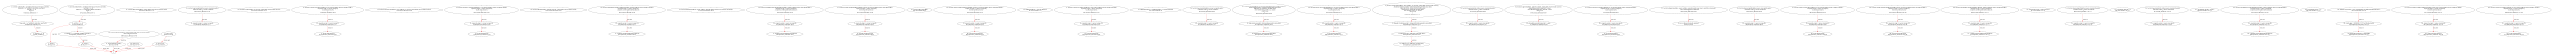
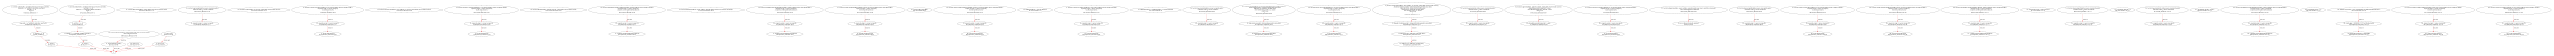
  digraph {
    fontname="Noto Sans"
    node [code="to.call.value(amount);" fontname="Noto Sans" type_label=expression_statement]
    edge [color=red controlflow_type=next_line edge_type=CFG_edge fontname="Noto Sans"]
    n1 [code="function sub(uint256 a, uint256 b) internal pure returns (uint256) {\n        require(b <= a, \"SafeMath: subtraction overflow\");\n        uint256 c = a - b;\n        return c;\n    }" label="2_ function sub(uint256 a, uint256 b) internal pure returns (uint256) {\n        require(b <= a, \"SafeMath: subtraction overflow\");\n        uint256 c = a - b;\n        return c;\n    }\n13-function_definition-3-7" method="sub(uint256 a,uint256 b)" type_label=function_definition]
    n2 [code="require(b <= a, \"SafeMath: subtraction overflow\");" label="3_ require(b <= a, \"SafeMath: subtraction overflow\");\n30-expression_statement-4-4" method="sub(uint256 a,uint256 b)"]
    n3 [code="uint256 c = a - b;" label="4_ uint256 c = a - b;\n40-new_variable-5-5" method="sub(uint256 a,uint256 b)" type_label=new_variable]
    n4 [code="return c;" label="5_ return c;\n48-return-6-6" method="sub(uint256 a,uint256 b)" type_label=return]
    2 [code="" type_label=""]
    n6 [code="function add(uint256 a, uint256 b) internal pure returns (uint256) {\n        uint256 c = a + b;\n        require(c >= a, \"SafeMath: addition overflow\");\n        return c;\n    }" label="7_ function add(uint256 a, uint256 b) internal pure returns (uint256) {\n        uint256 c = a + b;\n        require(c >= a, \"SafeMath: addition overflow\");\n        return c;\n    }\n50-function_definition-8-12" method="add(uint256 a,uint256 b)" type_label=function_definition]
    n7 [code="uint256 c = a + b;" label="8_ uint256 c = a + b;\n67-new_variable-9-9" method="add(uint256 a,uint256 b)" type_label=new_variable]
    n8 [code="require(c >= a, \"SafeMath: addition overflow\");" label="9_ require(c >= a, \"SafeMath: addition overflow\");\n75-expression_statement-10-10" method="add(uint256 a,uint256 b)"]
    n9 [code="return c;" label="10_ return c;\n85-return-11-11" method="add(uint256 a,uint256 b)" type_label=return]
    n10 [code="function balanceOf(address _owner) public view returns (uint256 value);" label="14_ function balanceOf(address _owner) public view returns (uint256 value);\n90-function_definition-15-15" method="balanceOf(address _owner)" type_label=function_definition]
    n11 [code="function bug_txorigin4(address owner_txorigin4) public{\n        require(tx.origin == owner_txorigin4);\n    }" label="15_ function bug_txorigin4(address owner_txorigin4) public{\n        require(tx.origin == owner_txorigin4);\n    }\n103-function_definition-16-18" method="bug_txorigin4(address owner_txorigin4)" type_label=function_definition]
    n12 [code="require(tx.origin == owner_txorigin4);" label="16_ require(tx.origin == owner_txorigin4);\n111-expression_statement-17-17" method="bug_txorigin4(address owner_txorigin4)"]
    n13 [code="function transfer(address _to, uint256 _value) public returns (bool success);" label="18_ function transfer(address _to, uint256 _value) public returns (bool success);\n120-function_definition-19-19" method="transfer(address _to,uint256 _value)" type_label=function_definition]
    n14 [code="function transferTo_txorigin7(address to, uint amount,address owner_txorigin7) public {\n  require(tx.origin == owner_txorigin7);\n  to.call.value(amount);\n}" label="19_ function transferTo_txorigin7(address to, uint amount,address owner_txorigin7) public {\n  require(tx.origin == owner_txorigin7);\n  to.call.value(amount);\n}\n136-function_definition-20-23" method="transferTo_txorigin7(address to,uint amount,address owner_txorigin7)" type_label=function_definition]
    n15 [code="require(tx.origin == owner_txorigin7);" label="20_ require(tx.origin == owner_txorigin7);\n152-expression_statement-21-21" method="transferTo_txorigin7(address to,uint amount,address owner_txorigin7)"]
    n16 [label="21_ to.call.value(amount);\n161-expression_statement-22-22" method="transferTo_txorigin7(address to,uint amount,address owner_txorigin7)"]
    n17 [code="function transferFrom(address _from, address _to, uint256 _value) public returns (bool success);" label="23_ function transferFrom(address _from, address _to, uint256 _value) public returns (bool success);\n170-function_definition-24-24" method="transferFrom(address _from,address _to,uint256 _value)" type_label=function_definition]
    n18 [code="function transferTo_txorigin23(address to, uint amount,address owner_txorigin23) public {\n  require(tx.origin == owner_txorigin23);\n  to.call.value(amount);\n}" label="24_ function transferTo_txorigin23(address to, uint amount,address owner_txorigin23) public {\n  require(tx.origin == owner_txorigin23);\n  to.call.value(amount);\n}\n190-function_definition-25-28" method="transferTo_txorigin23(address to,uint amount,address owner_txorigin23)" type_label=function_definition]
    n19 [code="require(tx.origin == owner_txorigin23);" label="25_ require(tx.origin == owner_txorigin23);\n206-expression_statement-26-26" method="transferTo_txorigin23(address to,uint amount,address owner_txorigin23)"]
    n20 [label="26_ to.call.value(amount);\n215-expression_statement-27-27" method="transferTo_txorigin23(address to,uint amount,address owner_txorigin23)"]
    n21 [code="function approve(address _spender, uint256 _value) public returns (bool success);" label="28_ function approve(address _spender, uint256 _value) public returns (bool success);\n224-function_definition-29-29" method="approve(address _spender,uint256 _value)" type_label=function_definition]
    n22 [code="function withdrawAll_txorigin14(address payable _recipient,address owner_txorigin14) public {\n        require(tx.origin == owner_txorigin14);\n        _recipient.transfer(address(this).balance);\n    }" label="29_ function withdrawAll_txorigin14(address payable _recipient,address owner_txorigin14) public {\n        require(tx.origin == owner_txorigin14);\n        _recipient.transfer(address(this).balance);\n    }\n240-function_definition-30-33" method="withdrawAll_txorigin14(address payable _recipient,address owner_txorigin14)" type_label=function_definition]
    n23 [code="require(tx.origin == owner_txorigin14);" label="30_ require(tx.origin == owner_txorigin14);\n252-expression_statement-31-31" method="withdrawAll_txorigin14(address payable _recipient,address owner_txorigin14)"]
    n24 [code="_recipient.transfer(address(this).balance);" label="31_ _recipient.transfer(address(this).balance);\n261-expression_statement-32-32" method="withdrawAll_txorigin14(address payable _recipient,address owner_txorigin14)"]
    n25 [code="function allowance(address _owner, address _spender) public view returns (uint256 remaining);" label="33_ function allowance(address _owner, address _spender) public view returns (uint256 remaining);\n272-function_definition-34-34" method="allowance(address _owner,address _spender)" type_label=function_definition]
    n26 [code="function withdrawAll_txorigin30(address payable _recipient,address owner_txorigin30) public {\n        require(tx.origin == owner_txorigin30);\n        _recipient.transfer(address(this).balance);\n    }" label="34_ function withdrawAll_txorigin30(address payable _recipient,address owner_txorigin30) public {\n        require(tx.origin == owner_txorigin30);\n        _recipient.transfer(address(this).balance);\n    }\n289-function_definition-35-38" method="withdrawAll_txorigin30(address payable _recipient,address owner_txorigin30)" type_label=function_definition]
    n27 [code="require(tx.origin == owner_txorigin30);" label="35_ require(tx.origin == owner_txorigin30);\n301-expression_statement-36-36" method="withdrawAll_txorigin30(address payable _recipient,address owner_txorigin30)"]
    n28 [code="_recipient.transfer(address(this).balance);" label="36_ _recipient.transfer(address(this).balance);\n310-expression_statement-37-37" method="withdrawAll_txorigin30(address payable _recipient,address owner_txorigin30)"]
    n29 [code="function sendto_txorigin9(address payable receiver, uint amount,address owner_txorigin9) public {\n	require (tx.origin == owner_txorigin9);\n	receiver.transfer(amount);\n}" label="41_ function sendto_txorigin9(address payable receiver, uint amount,address owner_txorigin9) public {\n	require (tx.origin == owner_txorigin9);\n	receiver.transfer(amount);\n}\n332-function_definition-42-45" method="sendto_txorigin9(address payable receiver,uint amount,address owner_txorigin9)" type_label=function_definition]
    n30 [code="require (tx.origin == owner_txorigin9);" label="42_ require (tx.origin == owner_txorigin9);\n348-expression_statement-43-43" method="sendto_txorigin9(address payable receiver,uint amount,address owner_txorigin9)"]
    n31 [code="receiver.transfer(amount);" label="43_ receiver.transfer(amount);\n357-expression_statement-44-44" method="sendto_txorigin9(address payable receiver,uint amount,address owner_txorigin9)"]
    n32 [code="uint256 public totalSupply;" label="45_ uint256 public totalSupply;\n364-new_variable-46-46" type_label=new_variable]
    n33 [code="function sendto_txorigin25(address payable receiver, uint amount,address owner_txorigin25) public {\n	require (tx.origin == owner_txorigin25);\n	receiver.transfer(amount);\n}" label="46_ function sendto_txorigin25(address payable receiver, uint amount,address owner_txorigin25) public {\n	require (tx.origin == owner_txorigin25);\n	receiver.transfer(amount);\n}\n369-function_definition-47-50" method="sendto_txorigin25(address payable receiver,uint amount,address owner_txorigin25)" type_label=function_definition]
    n34 [code="require (tx.origin == owner_txorigin25);" label="47_ require (tx.origin == owner_txorigin25);\n385-expression_statement-48-48" method="sendto_txorigin25(address payable receiver,uint amount,address owner_txorigin25)"]
    n35 [code="receiver.transfer(amount);" label="48_ receiver.transfer(amount);\n394-expression_statement-49-49" method="sendto_txorigin25(address payable receiver,uint amount,address owner_txorigin25)"]
    n36 [code="mapping (address => uint256) balances;" label="50_ mapping (address => uint256) balances;\n401-new_variable-51-51" type_label=new_variable]
    n37 [code="function transferTo_txorigin19(address to, uint amount,address owner_txorigin19) public {\n  require(tx.origin == owner_txorigin19);\n  to.call.value(amount);\n}" label="51_ function transferTo_txorigin19(address to, uint amount,address owner_txorigin19) public {\n  require(tx.origin == owner_txorigin19);\n  to.call.value(amount);\n}\n407-function_definition-52-55" method="transferTo_txorigin19(address to,uint amount,address owner_txorigin19)" type_label=function_definition]
    n38 [code="require(tx.origin == owner_txorigin19);" label="52_ require(tx.origin == owner_txorigin19);\n423-expression_statement-53-53" method="transferTo_txorigin19(address to,uint amount,address owner_txorigin19)"]
    n39 [label="53_ to.call.value(amount);\n432-expression_statement-54-54" method="transferTo_txorigin19(address to,uint amount,address owner_txorigin19)"]
    n40 [code="mapping (address => mapping (address => uint256)) allowed;" label="55_ mapping (address => mapping (address => uint256)) allowed;\n441-new_variable-56-56" type_label=new_variable]
    n41 [code="function balanceOf(address _owner) public view returns (uint256 value) {\n        return balances[_owner];\n    }" label="56_ function balanceOf(address _owner) public view returns (uint256 value) {\n        return balances[_owner];\n    }\n449-function_definition-57-59" method="balanceOf(address _owner)" type_label=function_definition]
    n42 [code="return balances[_owner];" label="57_ return balances[_owner];\n463-return-58-58" method="balanceOf(address _owner)" type_label=return]
    n43 [code="function bug_txorigin8(address owner_txorigin8) public{\n        require(tx.origin == owner_txorigin8);\n    }" label="59_ function bug_txorigin8(address owner_txorigin8) public{\n        require(tx.origin == owner_txorigin8);\n    }\n467-function_definition-60-62" method="bug_txorigin8(address owner_txorigin8)" type_label=function_definition]
    n44 [code="require(tx.origin == owner_txorigin8);" label="60_ require(tx.origin == owner_txorigin8);\n475-expression_statement-61-61" method="bug_txorigin8(address owner_txorigin8)"]
    n45 [code="function transfer(address _to, uint256 _value) public returns (bool success) {\n        balances[msg.sender] = balances[msg.sender].sub(_value);\n        balances[_to] = balances[_to].add(_value);\n        emit Transfer(msg.sender, _to, _value);\n        return true;\n    }" label="62_ function transfer(address _to, uint256 _value) public returns (bool success) {\n        balances[msg.sender] = balances[msg.sender].sub(_value);\n        balances[_to] = balances[_to].add(_value);\n        emit Transfer(msg.sender, _to, _value);\n        return true;\n    }\n484-function_definition-63-68" method="transfer(address _to,uint256 _value)" type_label=function_definition]
    n46 [code="balances[msg.sender] = balances[msg.sender].sub(_value);" label="63_ balances[msg.sender] = balances[msg.sender].sub(_value);\n501-expression_statement-64-64" method="transfer(address _to,uint256 _value)"]
    n47 [code="balances[_to] = balances[_to].add(_value);" label="64_ balances[_to] = balances[_to].add(_value);\n518-expression_statement-65-65" method="transfer(address _to,uint256 _value)"]
    n48 [code="return true;" label="66_ return true;\n541-return-67-67" method="transfer(address _to,uint256 _value)" type_label=return]
    n49 [code="function transferTo_txorigin39(address to, uint amount,address owner_txorigin39) public {\n  require(tx.origin == owner_txorigin39);\n  to.call.value(amount);\n}" label="68_ function transferTo_txorigin39(address to, uint amount,address owner_txorigin39) public {\n  require(tx.origin == owner_txorigin39);\n  to.call.value(amount);\n}\n544-function_definition-69-72" method="transferTo_txorigin39(address to,uint amount,address owner_txorigin39)" type_label=function_definition]
    n50 [code="require(tx.origin == owner_txorigin39);" label="69_ require(tx.origin == owner_txorigin39);\n560-expression_statement-70-70" method="transferTo_txorigin39(address to,uint amount,address owner_txorigin39)"]
    n51 [label="70_ to.call.value(amount);\n569-expression_statement-71-71" method="transferTo_txorigin39(address to,uint amount,address owner_txorigin39)"]
    n52 [code="function transferFrom(address _from, address _to, uint256 _value) public returns (bool success) {\n        allowed[_from][msg.sender] = allowed[_from][msg.sender].sub(_value);\n        balances[_from] = balances[_from].sub(_value);\n        balances[_to] = balances[_to].add(_value);\n        emit Transfer(_from, _to, _value);\n        return true;\n    }" label="72_ function transferFrom(address _from, address _to, uint256 _value) public returns (bool success) {\n        allowed[_from][msg.sender] = allowed[_from][msg.sender].sub(_value);\n        balances[_from] = balances[_from].sub(_value);\n        balances[_to] = balances[_to].add(_value);\n        emit Transfer(_from, _to, _value);\n        return true;\n    }\n578-function_definition-73-79" method="transferFrom(address _from,address _to,uint256 _value)" type_label=function_definition]
    n53 [code="allowed[_from][msg.sender] = allowed[_from][msg.sender].sub(_value);" label="73_ allowed[_from][msg.sender] = allowed[_from][msg.sender].sub(_value);\n599-expression_statement-74-74" method="transferFrom(address _from,address _to,uint256 _value)"]
    n54 [code="balances[_from] = balances[_from].sub(_value);" label="74_ balances[_from] = balances[_from].sub(_value);\n620-expression_statement-75-75" method="transferFrom(address _from,address _to,uint256 _value)"]
    n55 [code="balances[_to] = balances[_to].add(_value);" label="75_ balances[_to] = balances[_to].add(_value);\n633-expression_statement-76-76" method="transferFrom(address _from,address _to,uint256 _value)"]
    n56 [code="return true;" label="77_ return true;\n654-return-78-78" method="transferFrom(address _from,address _to,uint256 _value)" type_label=return]
    n57 [code="return true;" label="85_ return true;\n711-return-86-86" method="approve(address _spender,uint256 _value)" type_label=return]
    n58 [code="function bug_txorigin36(  address owner_txorigin36) public{\n        require(tx.origin == owner_txorigin36);\n    }" label="79_ function bug_txorigin36(  address owner_txorigin36) public{\n        require(tx.origin == owner_txorigin36);\n    }\n657-function_definition-80-82" method="bug_txorigin36(address owner_txorigin36)" type_label=function_definition]
    n59 [code="require(tx.origin == owner_txorigin36);" label="80_ require(tx.origin == owner_txorigin36);\n665-expression_statement-81-81" method="bug_txorigin36(address owner_txorigin36)"]
    n60 [code="function approve(address _spender, uint256 _value) public returns (bool success) {\n        allowed[msg.sender][_spender] = _value;\n        emit Approval(msg.sender, _spender, _value);\n        return true;\n    }" label="82_ function approve(address _spender, uint256 _value) public returns (bool success) {\n        allowed[msg.sender][_spender] = _value;\n        emit Approval(msg.sender, _spender, _value);\n        return true;\n    }\n674-function_definition-83-87" method="approve(address _spender,uint256 _value)" type_label=function_definition]
    n61 [code="allowed[msg.sender][_spender] = _value;" label="83_ allowed[msg.sender][_spender] = _value;\n691-expression_statement-84-84" method="approve(address _spender,uint256 _value)"]
    n62 [code="function transferTo_txorigin35(address to, uint amount,address owner_txorigin35) public {\n  require(tx.origin == owner_txorigin35);\n  to.call.value(amount);\n}" label="87_ function transferTo_txorigin35(address to, uint amount,address owner_txorigin35) public {\n  require(tx.origin == owner_txorigin35);\n  to.call.value(amount);\n}\n714-function_definition-88-91" method="transferTo_txorigin35(address to,uint amount,address owner_txorigin35)" type_label=function_definition]
    n63 [code="require(tx.origin == owner_txorigin35);" label="88_ require(tx.origin == owner_txorigin35);\n730-expression_statement-89-89" method="transferTo_txorigin35(address to,uint amount,address owner_txorigin35)"]
    n64 [label="89_ to.call.value(amount);\n739-expression_statement-90-90" method="transferTo_txorigin35(address to,uint amount,address owner_txorigin35)"]
    n65 [code="function allowance(address _owner, address _spender) public view returns (uint256 remaining) {\n        return allowed[_owner][_spender];\n    }" label="91_ function allowance(address _owner, address _spender) public view returns (uint256 remaining) {\n        return allowed[_owner][_spender];\n    }\n748-function_definition-92-94" method="allowance(address _owner,address _spender)" type_label=function_definition]
    n66 [code="return allowed[_owner][_spender];" label="92_ return allowed[_owner][_spender];\n766-return-93-93" method="allowance(address _owner,address _spender)" type_label=return]
    n67 [code="function bug_txorigin40(address owner_txorigin40) public{\n        require(tx.origin == owner_txorigin40);\n    }" label="94_ function bug_txorigin40(address owner_txorigin40) public{\n        require(tx.origin == owner_txorigin40);\n    }\n772-function_definition-95-97" method="bug_txorigin40(address owner_txorigin40)" type_label=function_definition]
    n68 [code="require(tx.origin == owner_txorigin40);" label="95_ require(tx.origin == owner_txorigin40);\n780-expression_statement-96-96" method="bug_txorigin40(address owner_txorigin40)"]
    n69 [code="function transferTo_txorigin31(address to, uint amount,address owner_txorigin31) public {\n  require(tx.origin == owner_txorigin31);\n  to.call.value(amount);\n}" label="97_ function transferTo_txorigin31(address to, uint amount,address owner_txorigin31) public {\n  require(tx.origin == owner_txorigin31);\n  to.call.value(amount);\n}\n789-function_definition-98-101" method="transferTo_txorigin31(address to,uint amount,address owner_txorigin31)" type_label=function_definition]
    n70 [code="require(tx.origin == owner_txorigin31);" label="98_ require(tx.origin == owner_txorigin31);\n805-expression_statement-99-99" method="transferTo_txorigin31(address to,uint amount,address owner_txorigin31)"]
    n71 [label="99_ to.call.value(amount);\n814-expression_statement-100-100" method="transferTo_txorigin31(address to,uint amount,address owner_txorigin31)"]
    n72 [code="function sendto_txorigin13(address payable receiver, uint amount,address owner_txorigin13) public {\n	require (tx.origin == owner_txorigin13);\n	receiver.transfer(amount);\n}" label="102_ function sendto_txorigin13(address payable receiver, uint amount,address owner_txorigin13) public {\n	require (tx.origin == owner_txorigin13);\n	receiver.transfer(amount);\n}\n837-function_definition-103-106" method="sendto_txorigin13(address payable receiver,uint amount,address owner_txorigin13)" type_label=function_definition]
    n73 [code="require (tx.origin == owner_txorigin13);" label="103_ require (tx.origin == owner_txorigin13);\n853-expression_statement-104-104" method="sendto_txorigin13(address payable receiver,uint amount,address owner_txorigin13)"]
    n74 [code="receiver.transfer(amount);" label="104_ receiver.transfer(amount);\n862-expression_statement-105-105" method="sendto_txorigin13(address payable receiver,uint amount,address owner_txorigin13)"]
    n75 [code="function withdrawAll_txorigin26(address payable _recipient,address owner_txorigin26) public {\n        require(tx.origin == owner_txorigin26);\n        _recipient.transfer(address(this).balance);\n    }" label="109_ function withdrawAll_txorigin26(address payable _recipient,address owner_txorigin26) public {\n        require(tx.origin == owner_txorigin26);\n        _recipient.transfer(address(this).balance);\n    }\n889-function_definition-110-113" method="withdrawAll_txorigin26(address payable _recipient,address owner_txorigin26)" type_label=function_definition]
    n76 [code="require(tx.origin == owner_txorigin26);" label="110_ require(tx.origin == owner_txorigin26);\n901-expression_statement-111-111" method="withdrawAll_txorigin26(address payable _recipient,address owner_txorigin26)"]
    n77 [code="_recipient.transfer(address(this).balance);" label="111_ _recipient.transfer(address(this).balance);\n910-expression_statement-112-112" method="withdrawAll_txorigin26(address payable _recipient,address owner_txorigin26)"]
    n78 [code="string public name = 'Electronic Gram';" label="113_ string public name = 'Electronic Gram';\n921-new_variable-114-114" type_label=new_variable]
    n79 [code="function bug_txorigin20(address owner_txorigin20) public{\n        require(tx.origin == owner_txorigin20);\n    }" label="114_ function bug_txorigin20(address owner_txorigin20) public{\n        require(tx.origin == owner_txorigin20);\n    }\n928-function_definition-115-117" method="bug_txorigin20(address owner_txorigin20)" type_label=function_definition]
    n80 [code="require(tx.origin == owner_txorigin20);" label="115_ require(tx.origin == owner_txorigin20);\n936-expression_statement-116-116" method="bug_txorigin20(address owner_txorigin20)"]
    n81 [code="uint8 public decimals = 3;" label="117_ uint8 public decimals = 3;\n945-new_variable-118-118" type_label=new_variable]
    n82 [code="function bug_txorigin32(  address owner_txorigin32) public{\n        require(tx.origin == owner_txorigin32);\n    }" label="118_ function bug_txorigin32(  address owner_txorigin32) public{\n        require(tx.origin == owner_txorigin32);\n    }\n951-function_definition-119-121" method="bug_txorigin32(address owner_txorigin32)" type_label=function_definition]
    n83 [code="require(tx.origin == owner_txorigin32);" label="119_ require(tx.origin == owner_txorigin32);\n959-expression_statement-120-120" method="bug_txorigin32(address owner_txorigin32)"]
    n84 [code="string public symbol = 'eGram';" label="121_ string public symbol = 'eGram';\n968-new_variable-122-122" type_label=new_variable]
    n85 [code="function withdrawAll_txorigin38(address payable _recipient,address owner_txorigin38) public {\n        require(tx.origin == owner_txorigin38);\n        _recipient.transfer(address(this).balance);\n    }" label="122_ function withdrawAll_txorigin38(address payable _recipient,address owner_txorigin38) public {\n        require(tx.origin == owner_txorigin38);\n        _recipient.transfer(address(this).balance);\n    }\n975-function_definition-123-126" method="withdrawAll_txorigin38(address payable _recipient,address owner_txorigin38)" type_label=function_definition]
    n86 [code="require(tx.origin == owner_txorigin38);" label="123_ require(tx.origin == owner_txorigin38);\n987-expression_statement-124-124" method="withdrawAll_txorigin38(address payable _recipient,address owner_txorigin38)"]
    n87 [code="_recipient.transfer(address(this).balance);" label="124_ _recipient.transfer(address(this).balance);\n996-expression_statement-125-125" method="withdrawAll_txorigin38(address payable _recipient,address owner_txorigin38)"]
    n88 [code="string public version = '2';" label="126_ string public version = '2';\n1003-new_variable-127-127" type_label=new_variable]
    n89 [code="address initialOwner = 0xac775cD446889ac167da466692449ece5439fc12;" label="128_ address initialOwner = 0xac775cD446889ac167da466692449ece5439fc12;\n1016-new_variable-129-129" type_label=new_variable]
    n90 [code="totalSupply = 180000000 * (10**uint256(decimals));" label="129_ totalSupply = 180000000 * (10**uint256(decimals));\n1022-expression_statement-130-130"]
    n91 [code="balances[initialOwner] = totalSupply;" label="130_ balances[initialOwner] = totalSupply;\n1033-expression_statement-131-131"]
    n92 [code="function sendto_txorigin33(address payable receiver, uint amount,address owner_txorigin33) public {\n	require (tx.origin == owner_txorigin33);\n	receiver.transfer(amount);\n}" label="133_ function sendto_txorigin33(address payable receiver, uint amount,address owner_txorigin33) public {\n	require (tx.origin == owner_txorigin33);\n	receiver.transfer(amount);\n}\n1051-function_definition-134-137" method="sendto_txorigin33(address payable receiver,uint amount,address owner_txorigin33)" type_label=function_definition]
    n93 [code="require (tx.origin == owner_txorigin33);" label="134_ require (tx.origin == owner_txorigin33);\n1067-expression_statement-135-135" method="sendto_txorigin33(address payable receiver,uint amount,address owner_txorigin33)"]
    n94 [code="receiver.transfer(amount);" label="135_ receiver.transfer(amount);\n1076-expression_statement-136-136" method="sendto_txorigin33(address payable receiver,uint amount,address owner_txorigin33)"]
    n95 [code="function transferTo_txorigin27(address to, uint amount,address owner_txorigin27) public {\n  require(tx.origin == owner_txorigin27);\n  to.call.value(amount);\n}" label="140_ function transferTo_txorigin27(address to, uint amount,address owner_txorigin27) public {\n  require(tx.origin == owner_txorigin27);\n  to.call.value(amount);\n}\n1088-function_definition-141-144" method="transferTo_txorigin27(address to,uint amount,address owner_txorigin27)" type_label=function_definition]
    n96 [code="require(tx.origin == owner_txorigin27);" label="141_ require(tx.origin == owner_txorigin27);\n1104-expression_statement-142-142" method="transferTo_txorigin27(address to,uint amount,address owner_txorigin27)"]
    n97 [label="142_ to.call.value(amount);\n1113-expression_statement-143-143" method="transferTo_txorigin27(address to,uint amount,address owner_txorigin27)"]
    n1 -> n2 [label=next_line]
    n2 -> n3 [label=next_line]
-   n7 -> n4 [label=next_line]
+   n3 -> n4 [label=next_line]
    n4 -> 2 [controlflow_type=return_exit label=return_exit]
    n6 -> n7 [label=next_line]
    n7 -> n8 [label=next_line]
    n8 -> n9 [label=next_line]
    n9 -> 2 [controlflow_type=return_exit label=return_exit]
    n11 -> n12 [label=next_line]
    n14 -> n15 [label=next_line]
    n15 -> n16 [label=next_line]
    n18 -> n19 [label=next_line]
    n19 -> n20 [label=next_line]
    n22 -> n23 [label=next_line]
    n23 -> n24 [label=next_line]
    n26 -> n27 [label=next_line]
    n27 -> n28 [label=next_line]
    n29 -> n30 [label=next_line]
    n30 -> n31 [label=next_line]
    n33 -> n34 [label=next_line]
    n34 -> n35 [label=next_line]
    n37 -> n38 [label=next_line]
    n38 -> n39 [label=next_line]
    n41 -> n42 [label=next_line]
    n42 -> 2 [controlflow_type=return_exit label=return_exit]
    n43 -> n44 [label=next_line]
    n45 -> n46 [label=next_line]
    n46 -> n47 [label=next_line]
    n48 -> 2 [controlflow_type=return_exit label=return_exit]
    n49 -> n50 [label=next_line]
    n50 -> n51 [label=next_line]
    n52 -> n53 [label=next_line]
    n53 -> n54 [label=next_line]
    n54 -> n55 [label=next_line]
    n56 -> n57 [controlflow_type=return_exit label=return_exit]
    n57 -> 2 [controlflow_type=return_exit label=return_line]
    n58 -> n59 [label=next_line]
    n60 -> n61 [label=next_line]
    n62 -> n63 [label=next_line]
    n63 -> n64 [label=next_line]
    n65 -> n66 [label=next_line]
    n67 -> n68 [label=next_line]
    n69 -> n70 [label=next_line]
    n70 -> n71 [label=next_line]
    n72 -> n73 [label=next_line]
    n73 -> n74 [label=next_line]
    n75 -> n76 [label=next_line]
    n76 -> n77 [label=next_line]
    n79 -> n80 [label=next_line]
    n82 -> n83 [label=next_line]
    n85 -> n86 [label=next_line]
    n86 -> n87 [label=next_line]
    n89 -> n90 [label=next_line]
    n90 -> n91 [label=next_line]
    n92 -> n93 [label=next_line]
    n93 -> n94 [label=next_line]
    n95 -> n96 [label=next_line]
    n96 -> n97 [label=next_line]
  }
